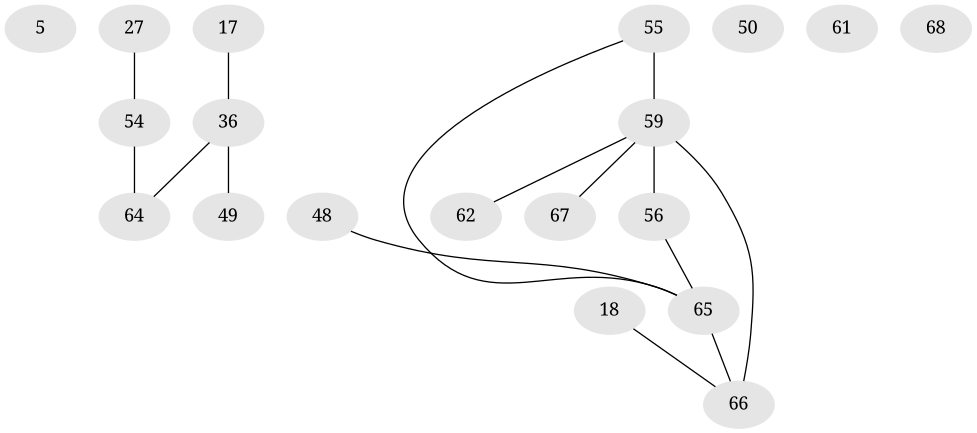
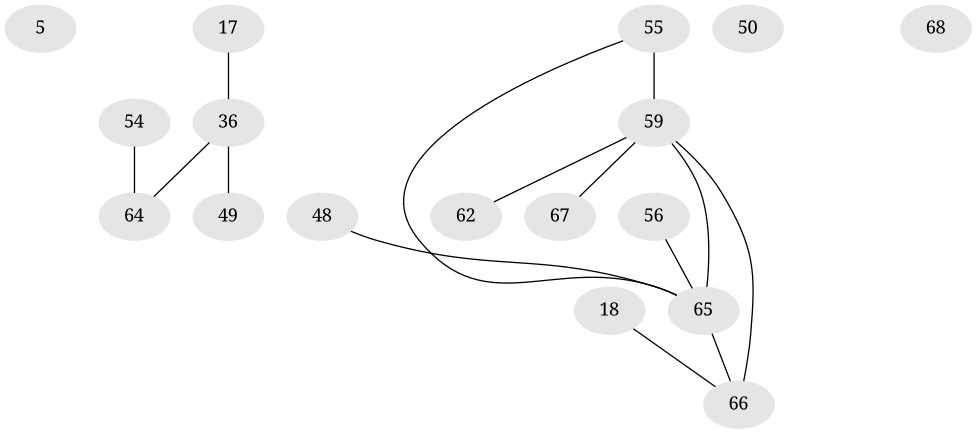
  graph {
    fontname="Noto Serif"
    node [color=gray90 fontname="Noto Serif" style=filled]
    edge [fontname="Noto Serif"]
    n1 [label=5]
    36 [super="+24"]
    17
    66 [super="+4+21+38+51"]
    18
-   27 [super="+13+14+19"]
    54 [super="+40+47"]
    49 [super="+23+6"]
    64 [super="+53+39+57"]
    65 [super="+42+46"]
    48
    50
    59 [super="+28+44+58"]
    62
    67 [super="+41+60+63"]
    55
    56
-   61
    68
    36 -- 49 [weight=2]
    36 -- 64
    17 -- 36
    18 -- 66
-   27 -- 54
    54 -- 64 [weight=2]
    65 -- 66 [weight=3]
    48 -- 65
    59 -- 66 [weight=4]
-   59 -- 56 [weight=2]
+   59 -- 65 [weight=2]
    59 -- 62 [weight=2]
    59 -- 67 [weight=4]
    55 -- 65
    55 -- 59 [weight=4]
    56 -- 65
  }
